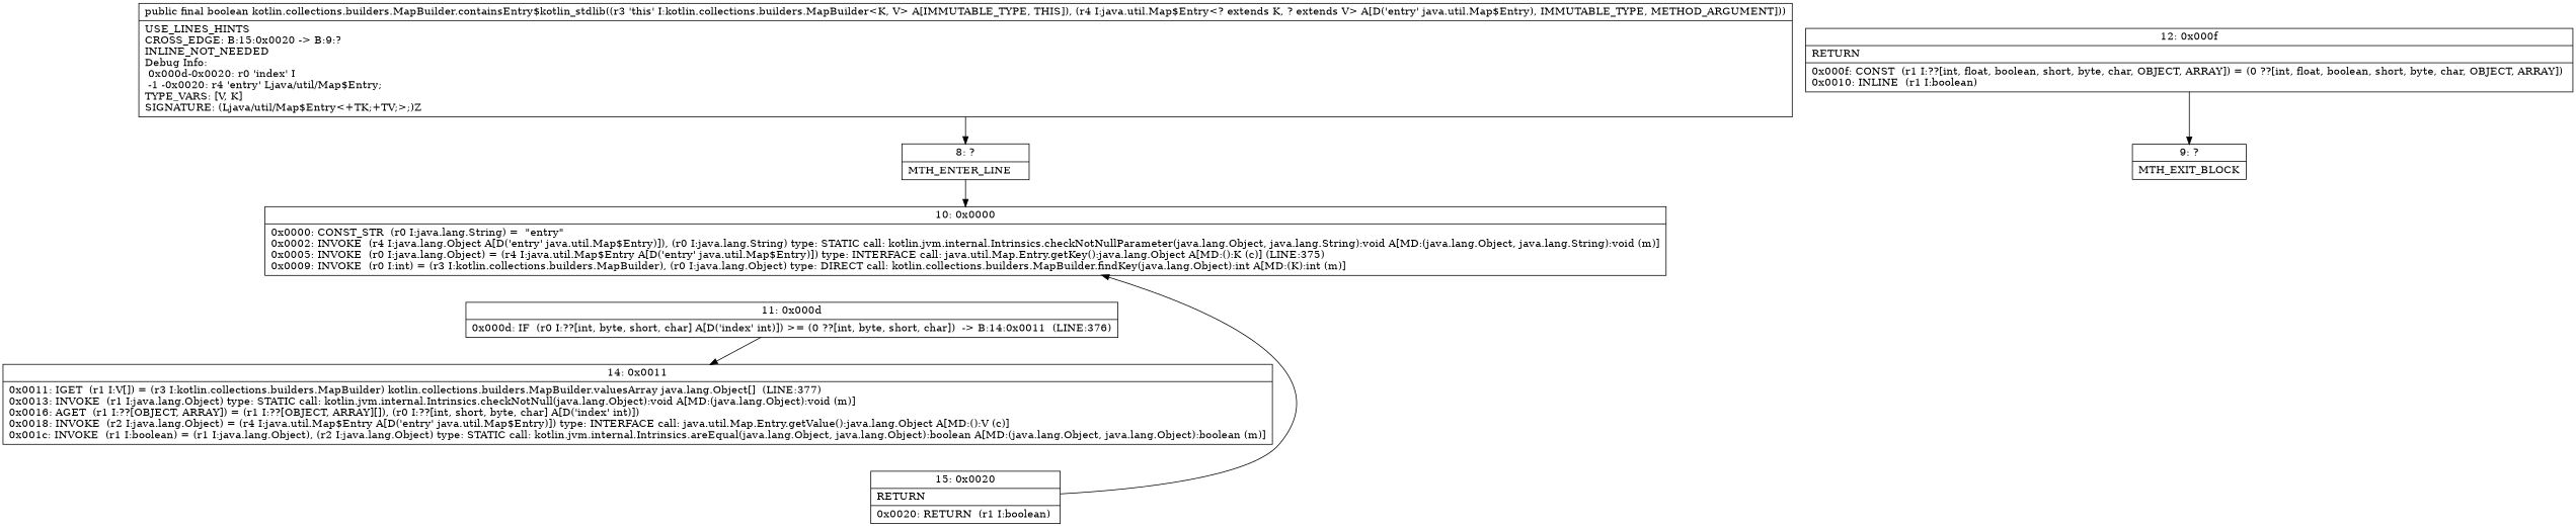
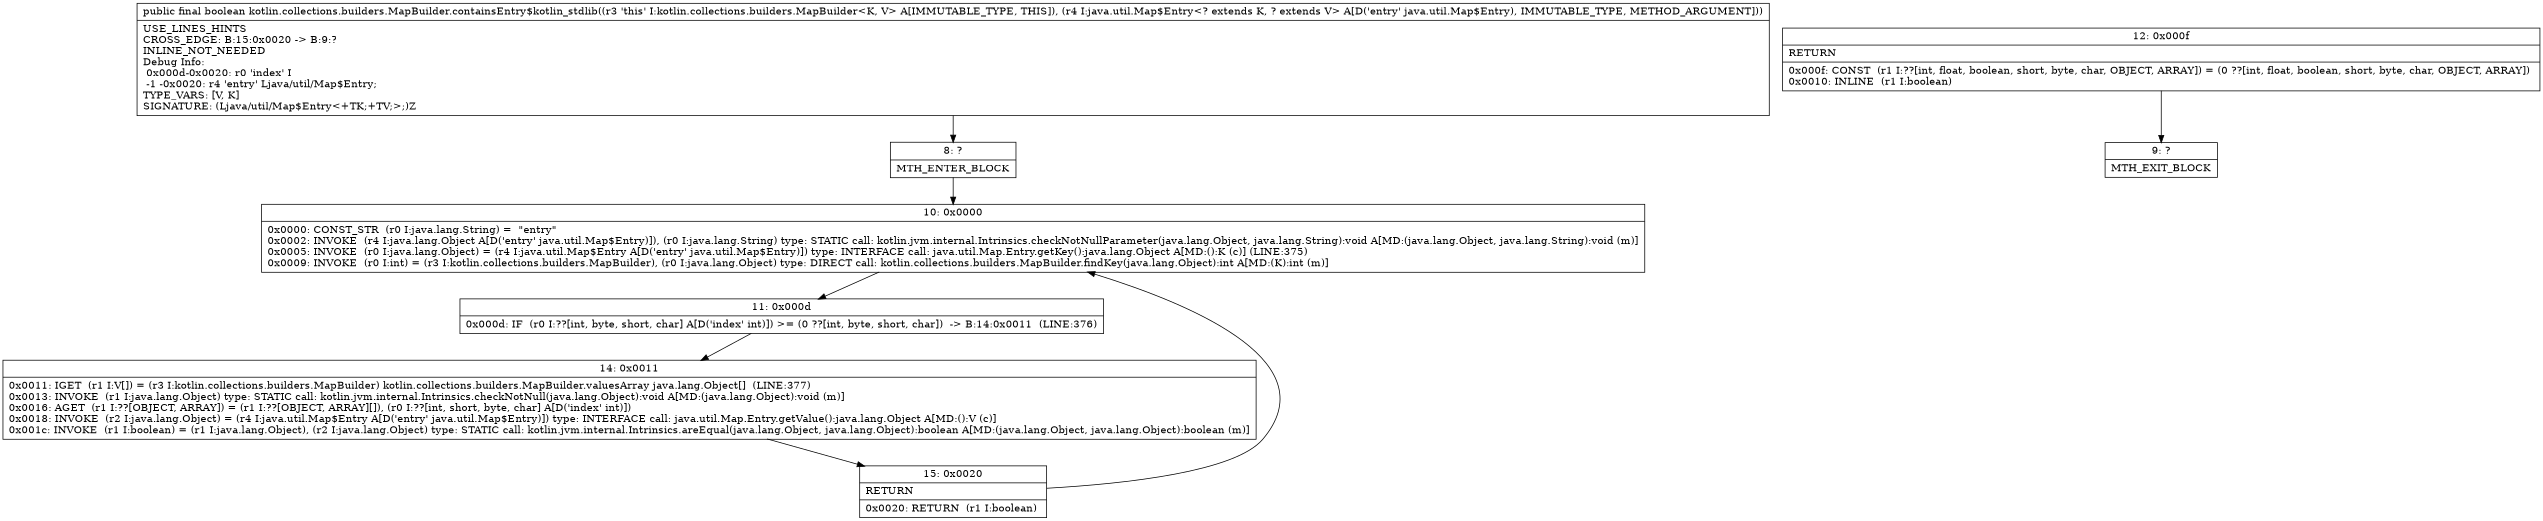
  digraph {
    node [shape=record]
-   n1 [label="{8\:\ ?|MTH_ENTER_LINE\l}"]
+   n1 [label="{8\:\ ?|MTH_ENTER_BLOCK\l}"]
    n2 [label="{10\:\ 0x0000|0x0000: CONST_STR  (r0 I:java.lang.String) =  \"entry\" \l0x0002: INVOKE  (r4 I:java.lang.Object A[D('entry' java.util.Map$Entry)]), (r0 I:java.lang.String) type: STATIC call: kotlin.jvm.internal.Intrinsics.checkNotNullParameter(java.lang.Object, java.lang.String):void A[MD:(java.lang.Object, java.lang.String):void (m)]\l0x0005: INVOKE  (r0 I:java.lang.Object) = (r4 I:java.util.Map$Entry A[D('entry' java.util.Map$Entry)]) type: INTERFACE call: java.util.Map.Entry.getKey():java.lang.Object A[MD:():K (c)] (LINE:375)\l0x0009: INVOKE  (r0 I:int) = (r3 I:kotlin.collections.builders.MapBuilder), (r0 I:java.lang.Object) type: DIRECT call: kotlin.collections.builders.MapBuilder.findKey(java.lang.Object):int A[MD:(K):int (m)]\l}"]
    n3 [label="{11\:\ 0x000d|0x000d: IF  (r0 I:??[int, byte, short, char] A[D('index' int)]) \>= (0 ??[int, byte, short, char])  \-\> B:14:0x0011  (LINE:376)\l}"]
    n4 [label="{14\:\ 0x0011|0x0011: IGET  (r1 I:V[]) = (r3 I:kotlin.collections.builders.MapBuilder) kotlin.collections.builders.MapBuilder.valuesArray java.lang.Object[]  (LINE:377)\l0x0013: INVOKE  (r1 I:java.lang.Object) type: STATIC call: kotlin.jvm.internal.Intrinsics.checkNotNull(java.lang.Object):void A[MD:(java.lang.Object):void (m)]\l0x0016: AGET  (r1 I:??[OBJECT, ARRAY]) = (r1 I:??[OBJECT, ARRAY][]), (r0 I:??[int, short, byte, char] A[D('index' int)]) \l0x0018: INVOKE  (r2 I:java.lang.Object) = (r4 I:java.util.Map$Entry A[D('entry' java.util.Map$Entry)]) type: INTERFACE call: java.util.Map.Entry.getValue():java.lang.Object A[MD:():V (c)]\l0x001c: INVOKE  (r1 I:boolean) = (r1 I:java.lang.Object), (r2 I:java.lang.Object) type: STATIC call: kotlin.jvm.internal.Intrinsics.areEqual(java.lang.Object, java.lang.Object):boolean A[MD:(java.lang.Object, java.lang.Object):boolean (m)]\l}"]
    n5 [label="{12\:\ 0x000f|RETURN\l|0x000f: CONST  (r1 I:??[int, float, boolean, short, byte, char, OBJECT, ARRAY]) = (0 ??[int, float, boolean, short, byte, char, OBJECT, ARRAY]) \l0x0010: INLINE  (r1 I:boolean) \l}"]
    n6 [label="{9\:\ ?|MTH_EXIT_BLOCK\l}"]
    n7 [label="{15\:\ 0x0020|RETURN\l|0x0020: RETURN  (r1 I:boolean) \l}"]
    n8 [label="{public final boolean kotlin.collections.builders.MapBuilder.containsEntry$kotlin_stdlib((r3 'this' I:kotlin.collections.builders.MapBuilder\<K, V\> A[IMMUTABLE_TYPE, THIS]), (r4 I:java.util.Map$Entry\<? extends K, ? extends V\> A[D('entry' java.util.Map$Entry), IMMUTABLE_TYPE, METHOD_ARGUMENT]))  | USE_LINES_HINTS\lCROSS_EDGE: B:15:0x0020 \-\> B:9:?\lINLINE_NOT_NEEDED\lDebug Info:\l  0x000d\-0x0020: r0 'index' I\l  \-1 \-0x0020: r4 'entry' Ljava\/util\/Map$Entry;\lTYPE_VARS: [V, K]\lSIGNATURE: (Ljava\/util\/Map$Entry\<+TK;+TV;\>;)Z\l}"]
    n1 -> n2
+   n2 -> n3
    n3 -> n4
+   n4 -> n7
    n5 -> n6
    n7 -> n2
    n8 -> n1
  }
